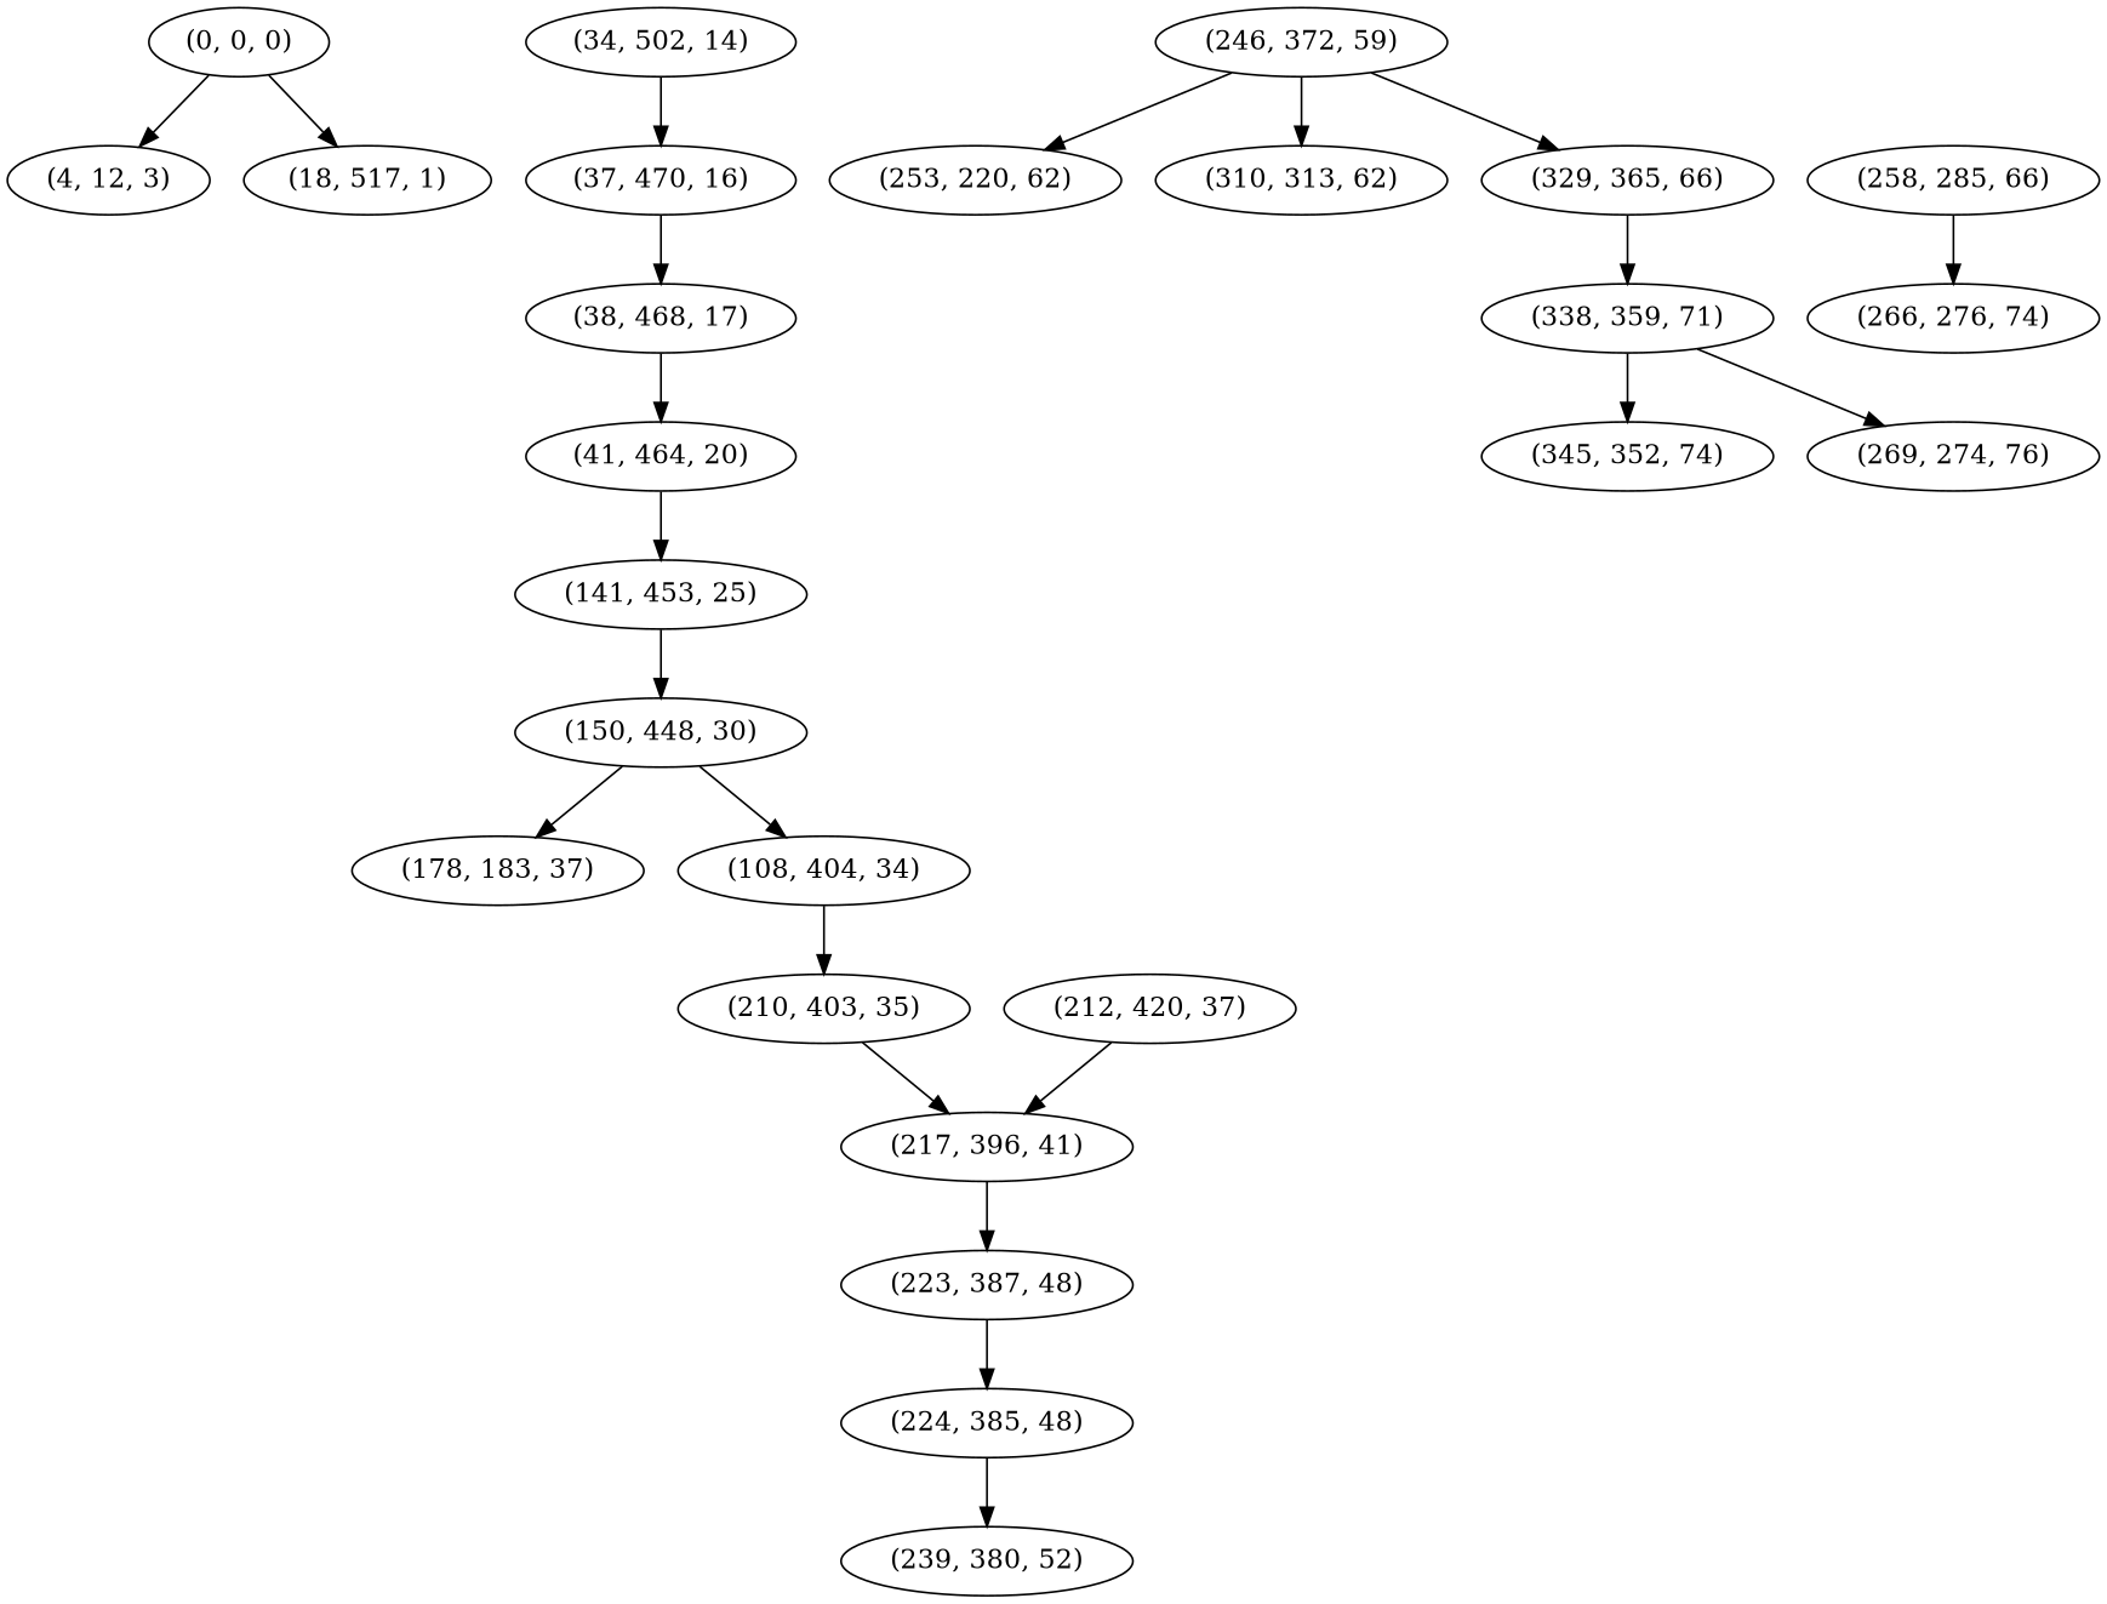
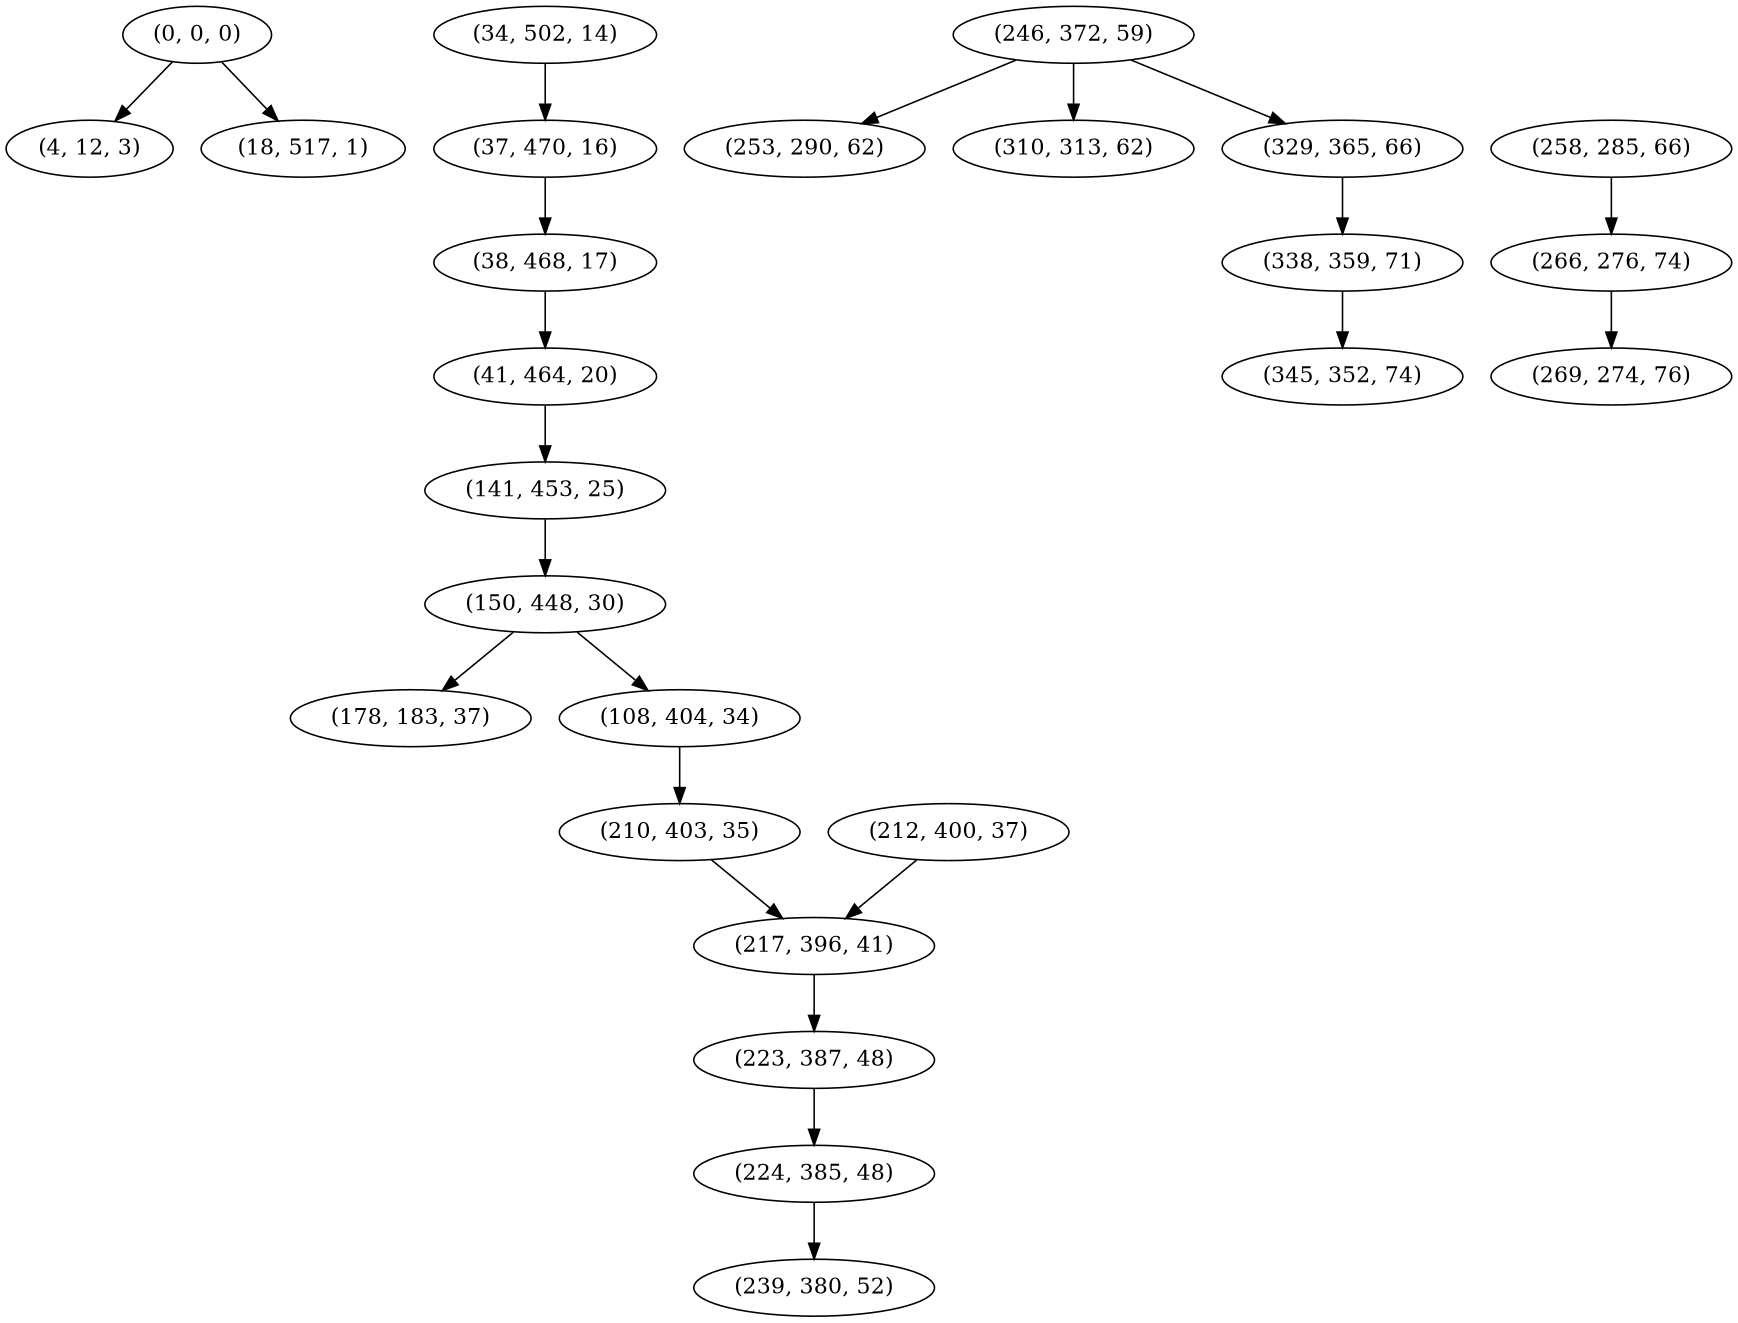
  digraph {
    "(0, 0, 0)"
    "(4, 12, 3)"
    "(18, 517, 1)"
    "(34, 502, 14)"
    "(37, 470, 16)"
    "(38, 468, 17)"
    "(41, 464, 20)"
    "(141, 453, 25)"
    "(150, 448, 30)"
    "(178, 183, 37)"
    n11 [label="(108, 404, 34)"]
    "(210, 403, 35)"
    "(217, 396, 41)"
-   "(212, 400, 37)" [label="(212, 420, 37)"]
+   "(212, 400, 37)"
    n15 [label="(223, 387, 48)"]
    "(224, 385, 48)"
    "(239, 380, 52)"
    "(246, 372, 59)"
-   "(253, 290, 62)" [label="(253, 220, 62)"]
+   "(253, 290, 62)"
    "(310, 313, 62)"
    "(329, 365, 66)"
    "(338, 359, 71)"
    "(258, 285, 66)"
    "(266, 276, 74)"
    "(269, 274, 76)"
    "(345, 352, 74)"
    "(0, 0, 0)" -> "(4, 12, 3)"
    "(0, 0, 0)" -> "(18, 517, 1)"
    "(34, 502, 14)" -> "(37, 470, 16)"
    "(37, 470, 16)" -> "(38, 468, 17)"
    "(38, 468, 17)" -> "(41, 464, 20)"
    "(41, 464, 20)" -> "(141, 453, 25)"
    "(141, 453, 25)" -> "(150, 448, 30)"
    "(150, 448, 30)" -> "(178, 183, 37)"
    "(150, 448, 30)" -> n11
    n11 -> "(210, 403, 35)"
    "(210, 403, 35)" -> "(217, 396, 41)"
    "(217, 396, 41)" -> n15
    "(212, 400, 37)" -> "(217, 396, 41)"
    n15 -> "(224, 385, 48)"
    "(224, 385, 48)" -> "(239, 380, 52)"
    "(246, 372, 59)" -> "(253, 290, 62)"
    "(246, 372, 59)" -> "(310, 313, 62)"
    "(246, 372, 59)" -> "(329, 365, 66)"
    "(329, 365, 66)" -> "(338, 359, 71)"
    "(338, 359, 71)" -> "(345, 352, 74)"
    "(258, 285, 66)" -> "(266, 276, 74)"
-   "(338, 359, 71)" -> "(269, 274, 76)"
+   "(266, 276, 74)" -> "(269, 274, 76)"
  }
